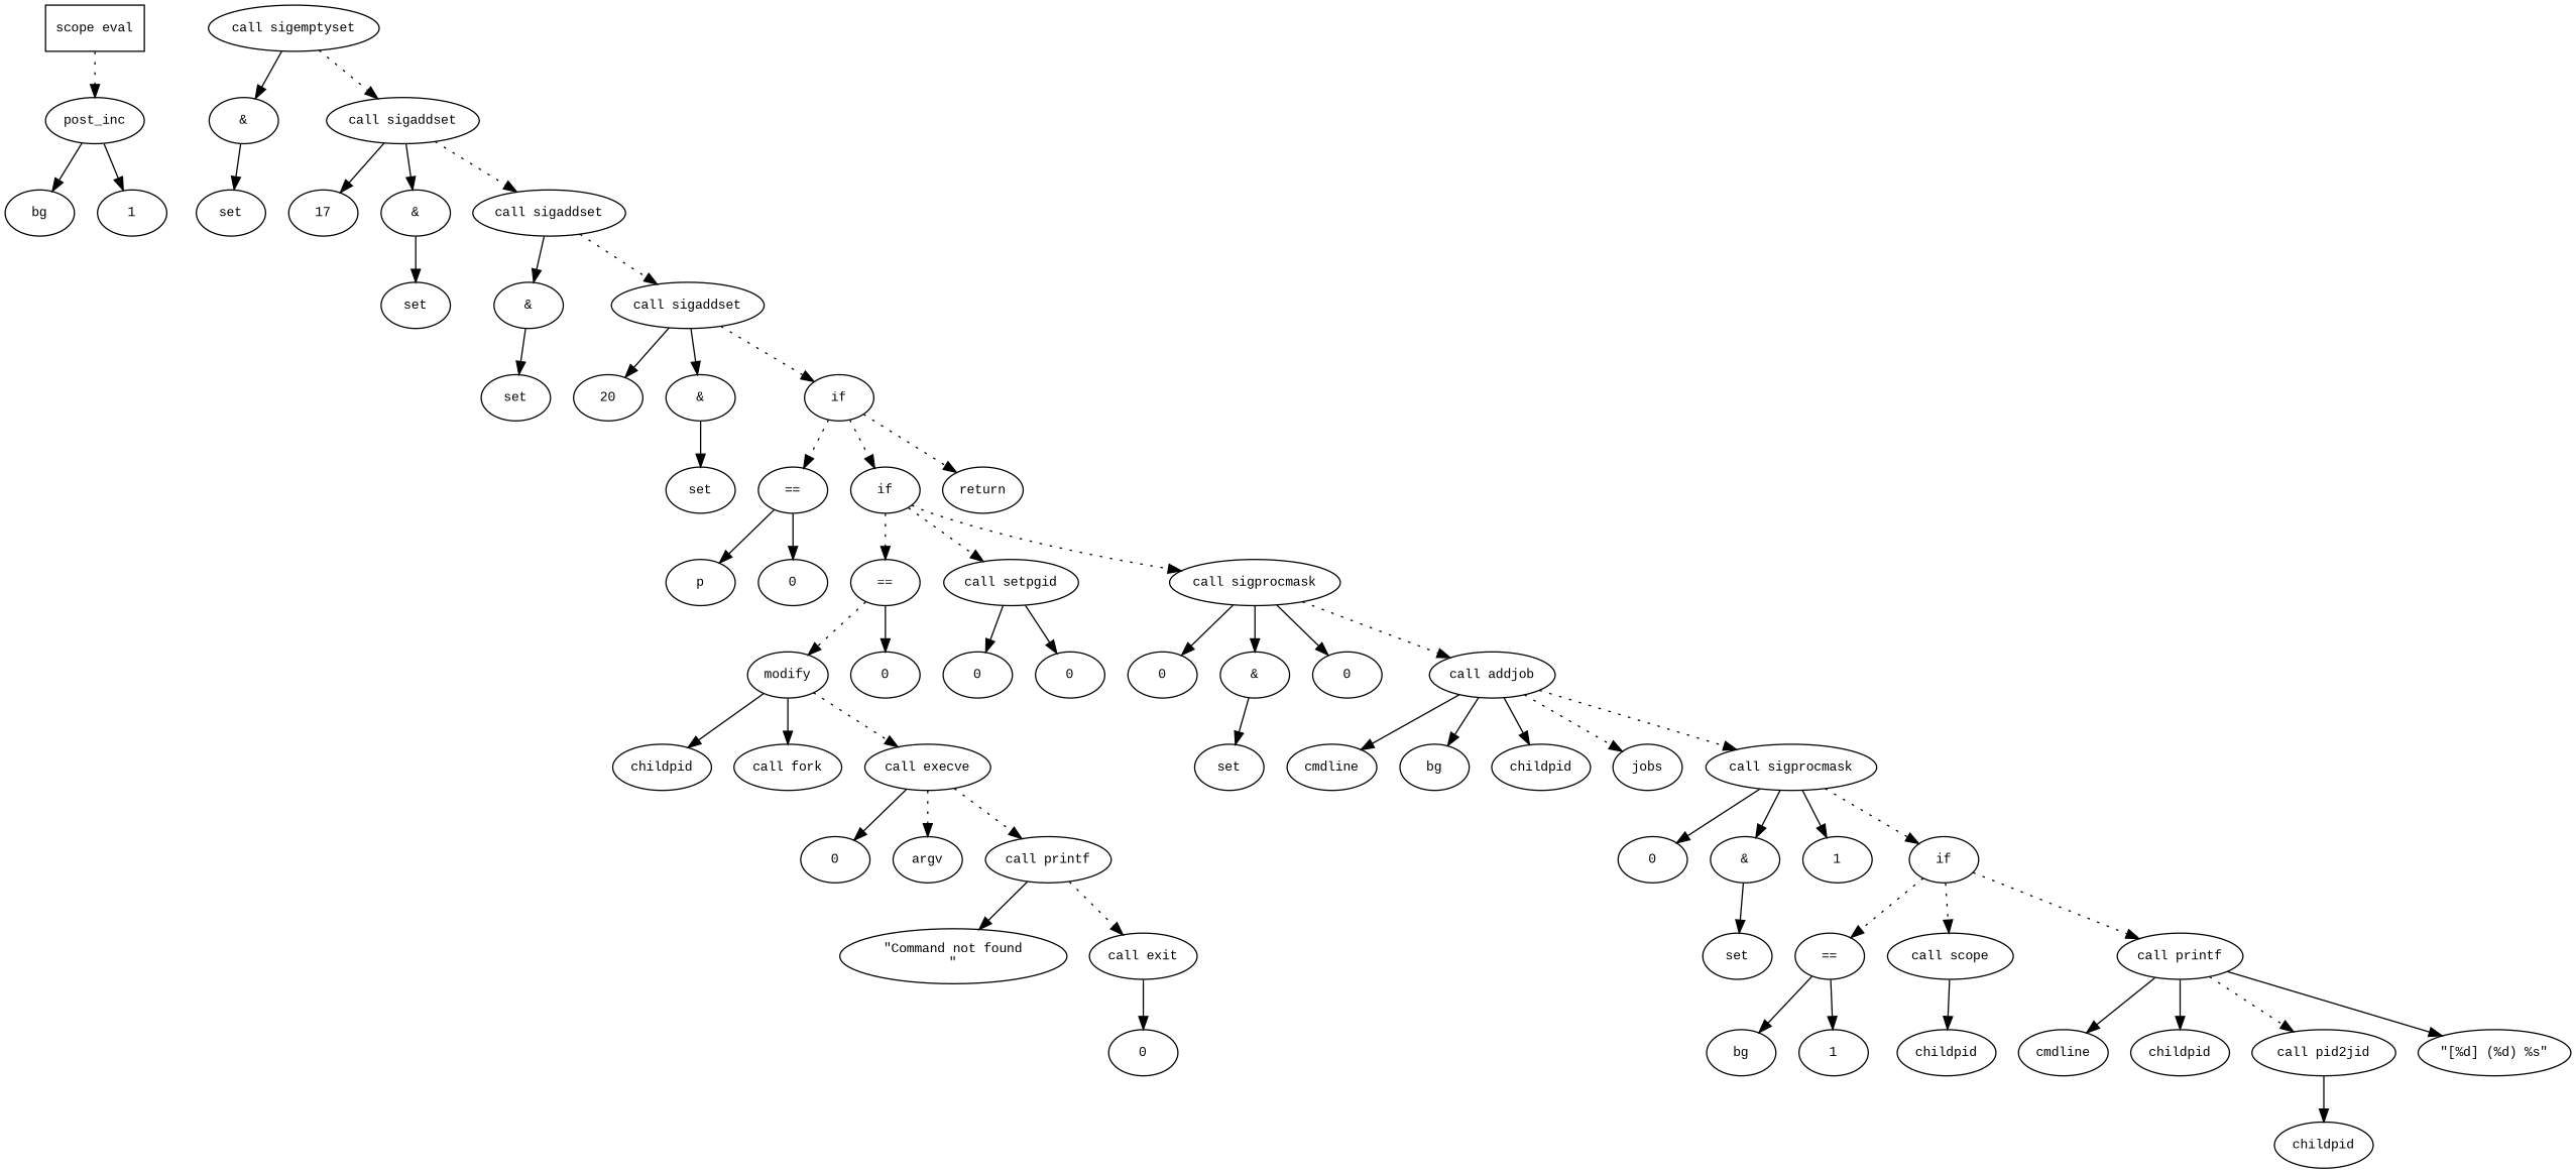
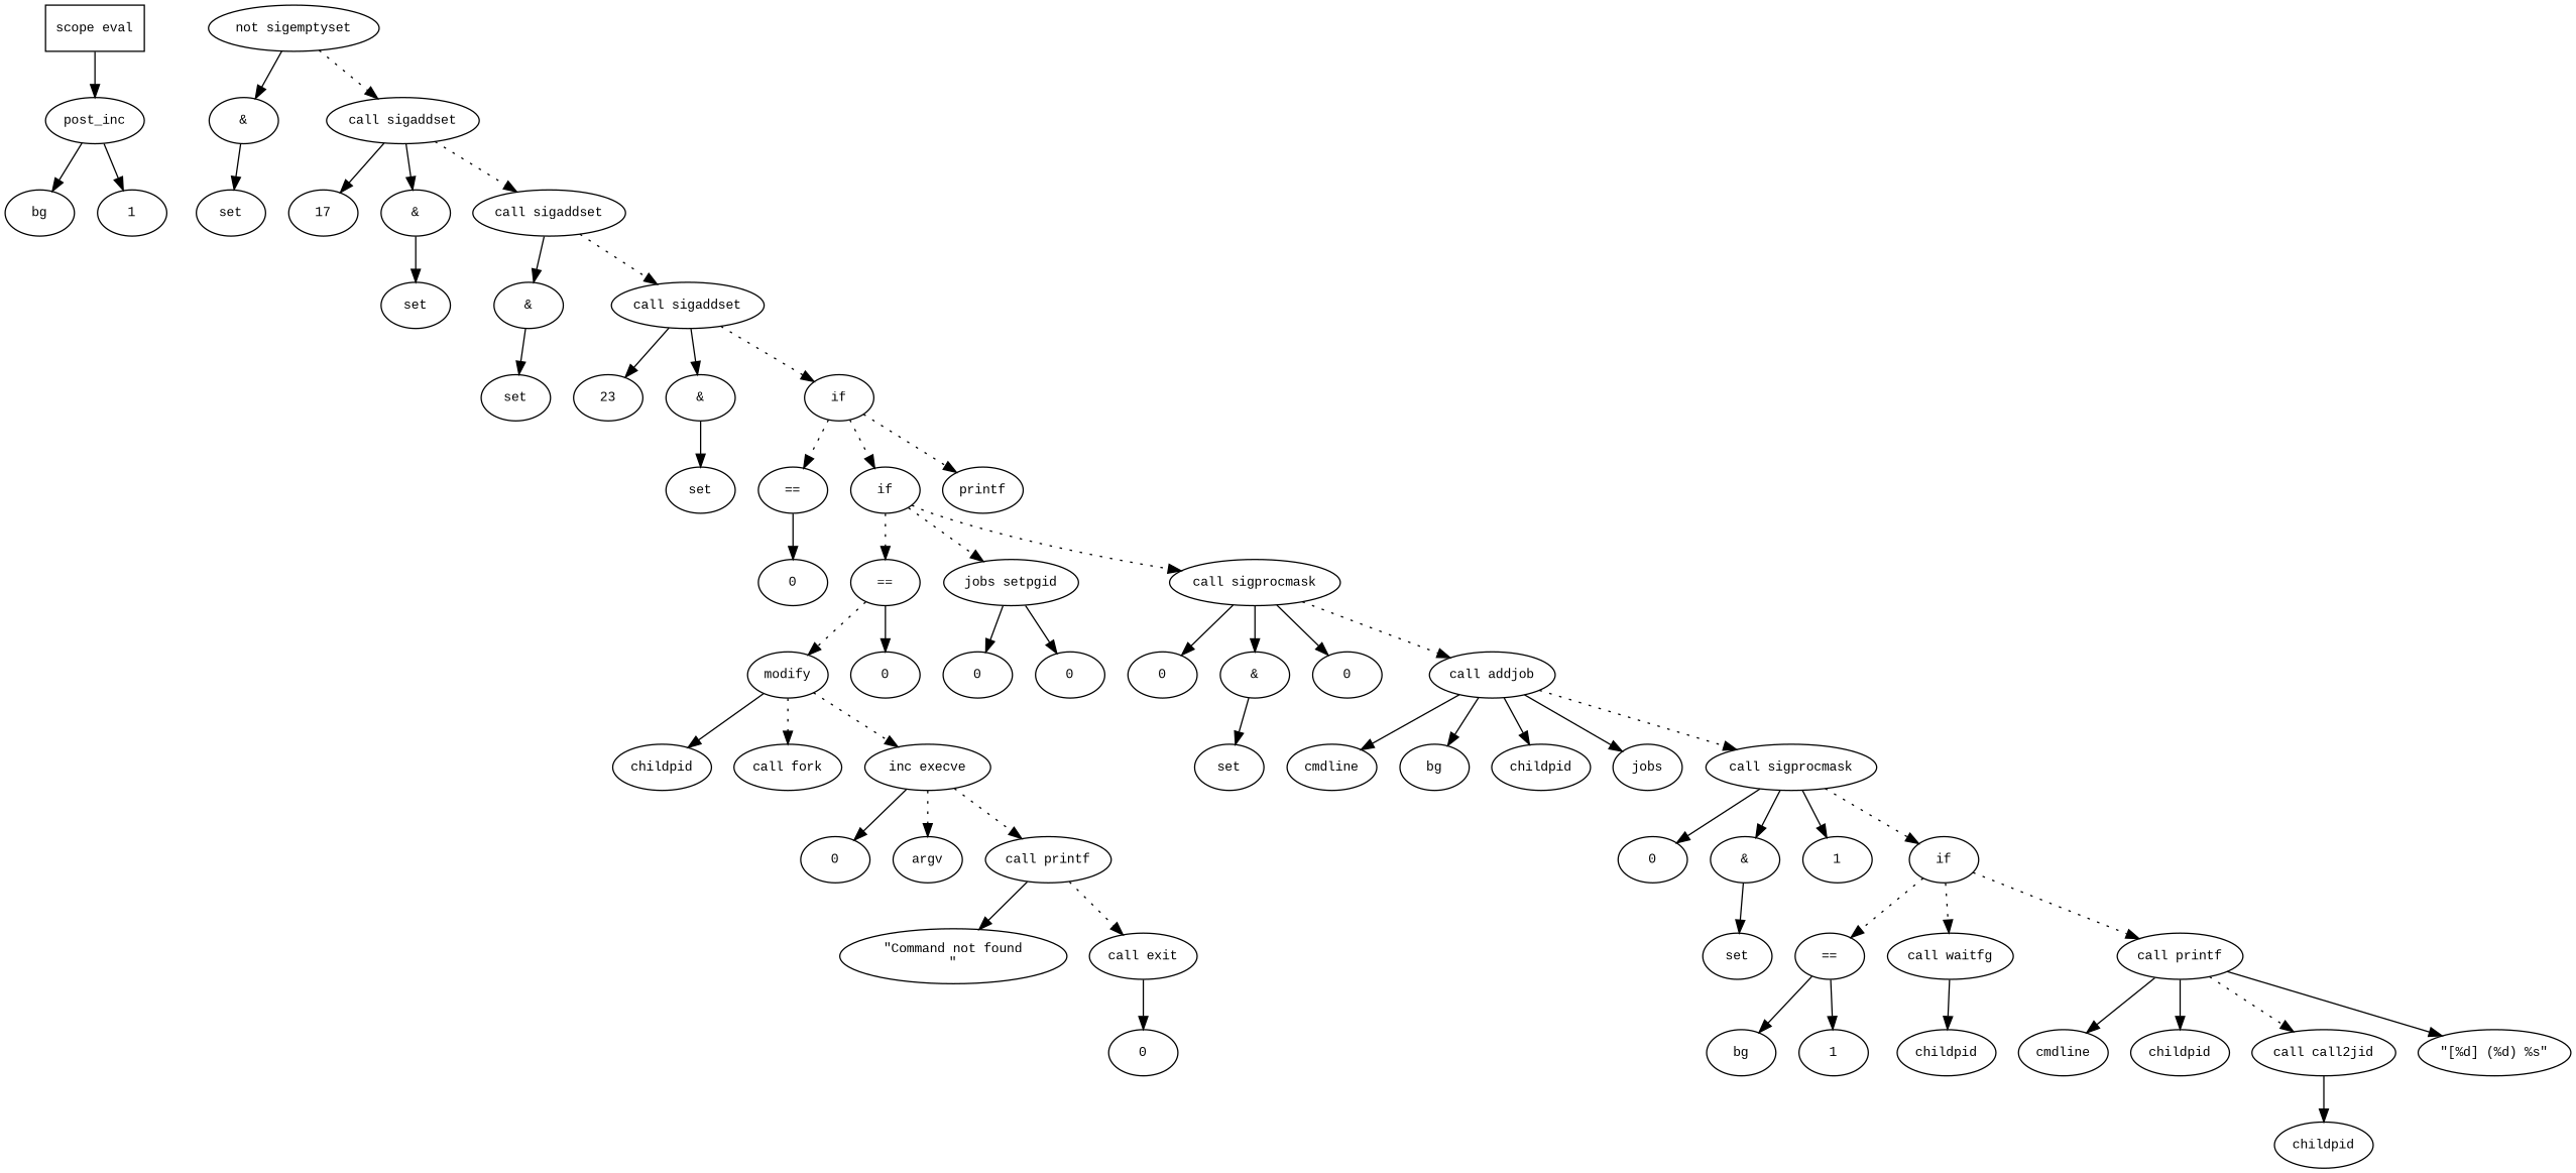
  digraph {
    fontname="Times New Roman"
    fontsize=10
    node [fontname="Courier New" fontsize=10 shape=ellipse]
    edge [fontname="Times New Roman" fontsize=10]
    n1 [label="scope eval" shape=box]
    n2 [label=post_inc]
    n3 [label=bg]
    n4 [label=1]
-   n5 [label="call sigemptyset"]
+   n5 [label="not sigemptyset"]
    n6 [label="&"]
    n7 [label="call sigaddset"]
    n8 [label=set]
    n9 [label=17]
    n10 [label="&"]
    n11 [label="call sigaddset"]
    n12 [label=set]
    n13 [label="&"]
    n14 [label="call sigaddset"]
    n15 [label=set]
-   n16 [label=20]
+   n16 [label=23]
    n17 [label="&"]
    n18 [label=if]
    n19 [label=set]
    n20 [label="=="]
    n21 [label=if]
-   n22 [label=return]
-   n23 [label=p]
+   n22 [label=printf]
    n24 [label=0]
    n25 [label="=="]
-   n26 [label="call setpgid"]
+   n26 [label="jobs setpgid"]
    n27 [label="call sigprocmask"]
    n28 [label=modify]
    n29 [label=0]
    n30 [label=0]
    n31 [label=0]
    n32 [label=0]
    n33 [label="&"]
    n34 [label=0]
    n35 [label="call addjob"]
    n36 [label=childpid]
    n37 [label="call fork"]
-   n38 [label="call execve"]
+   n38 [label="inc execve"]
    n39 [label=0]
    n40 [label=argv]
    n41 [label="call printf"]
    n42 [label="\"Command not found\n\""]
    n43 [label="call exit"]
    n44 [label=0]
    n45 [label=set]
    n46 [label=cmdline]
    n47 [label=bg]
    n48 [label=childpid]
    n49 [label=jobs]
    n50 [label="call sigprocmask"]
    n51 [label=0]
    n52 [label="&"]
    n53 [label=1]
    n54 [label=if]
    n55 [label=set]
    n56 [label="=="]
-   n57 [label="call scope"]
+   n57 [label="call waitfg"]
    n58 [label="call printf"]
    n59 [label=bg]
    n60 [label=1]
    n61 [label=childpid]
    n62 [label=cmdline]
    n63 [label=childpid]
-   n64 [label="call pid2jid"]
+   n64 [label="call call2jid"]
    n65 [label="\"[%d] (%d) %s\""]
    n66 [label=childpid]
-   n1 -> n2 [style=dotted]
+   n1 -> n2 [style=solid]
    n2 -> n3
    n2 -> n4
    n5 -> n6
    n5 -> n7 [style=dotted]
    n6 -> n8
    n7 -> n9
    n7 -> n10
    n7 -> n11 [style=dotted]
    n10 -> n12
    n11 -> n13
    n11 -> n14 [style=dotted]
    n13 -> n15
    n14 -> n16
    n14 -> n17
    n14 -> n18 [style=dotted]
    n17 -> n19
    n18 -> n20 [style=dotted]
    n18 -> n21 [style=dotted]
    n18 -> n22 [style=dotted]
-   n20 -> n23
    n20 -> n24
    n21 -> n25 [style=dotted]
    n21 -> n26 [style=dotted]
    n21 -> n27 [style=dotted]
    n25 -> n28 [style=dotted]
    n25 -> n29
    n26 -> n30
    n26 -> n31
    n27 -> n32
    n27 -> n33
    n27 -> n34
    n27 -> n35 [style=dotted]
    n28 -> n36
-   n28 -> n37 [style=solid]
+   n28 -> n37 [style=dotted]
    n28 -> n38 [style=dotted]
    n33 -> n45
    n35 -> n46
    n35 -> n47
    n35 -> n48
-   n35 -> n49 [style=dotted]
+   n35 -> n49
    n35 -> n50 [style=dotted]
    n38 -> n39
    n38 -> n40 [style=dotted]
    n38 -> n41 [style=dotted]
    n41 -> n42
    n41 -> n43 [style=dotted]
    n43 -> n44
    n50 -> n51
    n50 -> n52
    n50 -> n53
    n50 -> n54 [style=dotted]
    n52 -> n55
    n54 -> n56 [style=dotted]
    n54 -> n57 [style=dotted]
    n54 -> n58 [style=dotted]
    n56 -> n59
    n56 -> n60
    n57 -> n61
    n58 -> n62
    n58 -> n63
    n58 -> n64 [style=dotted]
    n58 -> n65
    n64 -> n66
  }
